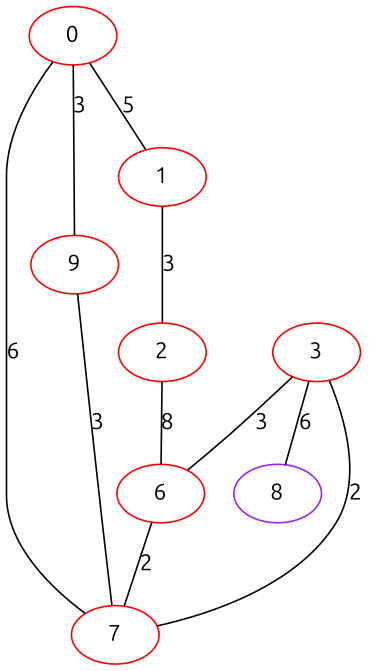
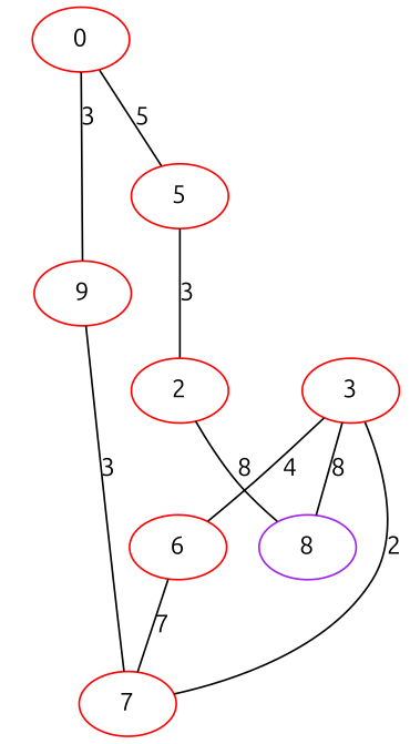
  graph {
    fontname=Ubuntu
    node [color=red fontname=Ubuntu weight=1]
    edge [fontname=Ubuntu]
    0
-   1
+   1 [label=5]
    n3 [label=9]
    7
    2
    8 [color=purple weight=4]
    3
    6
    0 -- 1 [label=5]
    0 -- n3 [label=3]
-   0 -- 7 [label=6]
    1 -- 2 [label=3]
    n3 -- 7 [label=3]
-   2 -- 6 [label=8]
+   2 -- 8 [label=8]
    3 -- 7 [label=2]
-   3 -- 8 [label=6]
-   3 -- 6 [label=3]
-   6 -- 7 [label=2]
+   3 -- 8 [label=8]
+   3 -- 6 [label=4]
+   6 -- 7 [label=7]
  }
